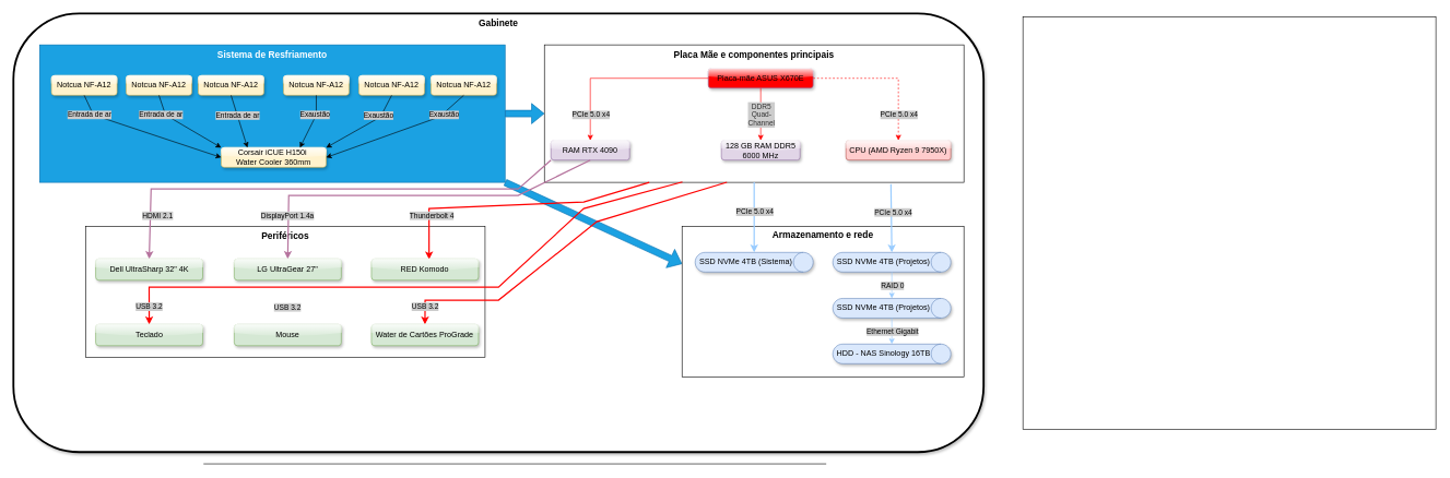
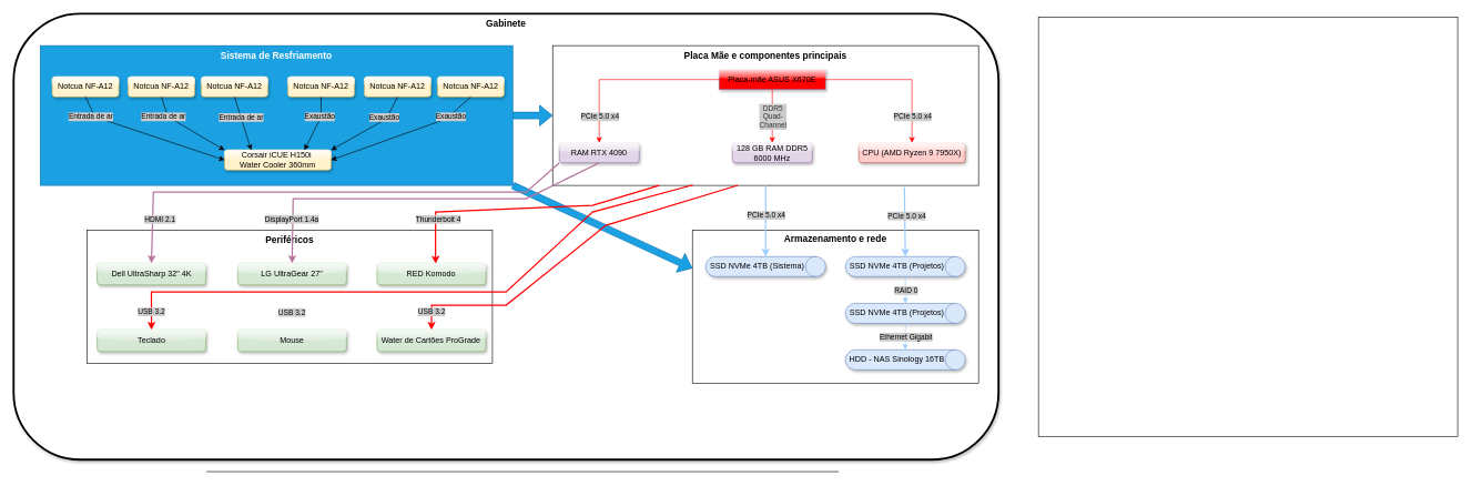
  <mxCell id="0" />
  <mxCell id="1" parent="0" />
  <mxCell id="2" value="Gabinete" style="rounded=1;whiteSpace=wrap;html=1;fontSize=14;fontStyle=1;verticalAlign=top;labelBackgroundColor=default;glass=0;shadow=1;strokeWidth=3;" vertex="1" parent="1"><mxGeometry x="20" y="20" width="1480" height="670" as="geometry" /></mxCell>
  <mxCell id="3" value="" style="shape=flexArrow;endArrow=classic;html=1;rounded=0;exitX=1;exitY=1;exitDx=0;exitDy=0;entryX=0;entryY=0.25;entryDx=0;entryDy=0;fillColor=#1ba1e2;strokeColor=#006EAF;" edge="1" parent="1" source="6" target="5"><mxGeometry width="50" height="50" relative="1" as="geometry"><mxPoint x="870" y="414.67" as="sourcePoint" /><mxPoint x="930" y="414.67" as="targetPoint" /></mxGeometry></mxCell>
  <mxCell id="4" value="Placa Mãe e componentes principais" style="rounded=0;whiteSpace=wrap;html=1;verticalAlign=top;fontSize=14;fontStyle=1" vertex="1" parent="1"><mxGeometry x="830" y="68" width="640" height="210" as="geometry" /></mxCell>
  <mxCell id="5" value="&lt;div&gt;&lt;br&gt;&lt;/div&gt;&lt;div&gt;&lt;br&gt;&lt;/div&gt;Armazenamento e rede" style="rounded=0;whiteSpace=wrap;html=1;glass=0;labelPosition=center;verticalLabelPosition=middle;align=center;verticalAlign=top;horizontal=1;spacingTop=-35;fontStyle=1;fontSize=14;" vertex="1" parent="1"><mxGeometry x="1040" y="345" width="430" height="230" as="geometry" /></mxCell>
  <mxCell id="6" value="Sistema de Resfriamento" style="rounded=0;whiteSpace=wrap;html=1;fontSize=14;fontStyle=1;verticalAlign=top;fillColor=#1ba1e2;fontColor=#ffffff;strokeColor=#006EAF;" vertex="1" parent="1"><mxGeometry x="60" y="68" width="710" height="210" as="geometry" /></mxCell>
  <mxCell id="7" value="Periféricos" style="rounded=0;whiteSpace=wrap;html=1;labelPosition=center;verticalLabelPosition=middle;align=center;verticalAlign=top;fontStyle=1;fontSize=14;" vertex="1" parent="1"><mxGeometry x="130" y="345" width="609.5" height="200" as="geometry" /></mxCell>
  <mxCell id="8" value="SSD NVMe 4TB (Sistema)" style="shape=cylinder3;whiteSpace=wrap;html=1;boundedLbl=1;backgroundOutline=1;size=15;direction=south;fillColor=#dae8fc;strokeColor=#6c8ebf;shadow=1;rounded=1;glass=1;align=center;verticalAlign=middle;fontFamily=Helvetica;fontSize=12;fontColor=default;gradientColor=none;" vertex="1" parent="1"><mxGeometry x="1060" y="385" width="180" height="30" as="geometry" /></mxCell>
  <mxCell id="9" value="HDD - NAS Sinology 16TB" style="shape=cylinder3;whiteSpace=wrap;html=1;boundedLbl=1;backgroundOutline=1;size=15;direction=south;fillColor=#dae8fc;strokeColor=#6c8ebf;shadow=1;rounded=1;glass=1;align=center;verticalAlign=middle;fontFamily=Helvetica;fontSize=12;fontColor=default;gradientColor=none;" vertex="1" parent="1"><mxGeometry x="1270" y="525" width="180" height="30" as="geometry" /></mxCell>
- <mxCell id="10" value="Placa-mãe ASUS X670E" style="rounded=1;whiteSpace=wrap;html=1;fillColor=#FF0000;strokeColor=#9673a6;glass=1;shadow=1;" vertex="1" parent="1"><mxGeometry x="1080" y="104" width="160" height="30" as="geometry" /></mxCell>
+ <mxCell id="10" value="Placa-mãe ASUS X670E" style="whiteSpace=wrap;html=1;fillColor=#FF0000;strokeColor=#9673a6;glass=1;shadow=1;rounded=0;" vertex="1" parent="1"><mxGeometry x="1080" y="104" width="160" height="30" as="geometry" /></mxCell>
  <mxCell id="11" value="RAM RTX 4090" style="rounded=1;whiteSpace=wrap;html=1;fillColor=#e1d5e7;strokeColor=#9673a6;glass=1;shadow=1;" vertex="1" parent="1"><mxGeometry x="840" y="214" width="120" height="30" as="geometry" /></mxCell>
  <mxCell id="12" value="128 GB RAM DDR5 6000 MHz" style="rounded=1;whiteSpace=wrap;html=1;fillColor=#e1d5e7;strokeColor=#9673a6;glass=1;shadow=1;" vertex="1" parent="1"><mxGeometry x="1100" y="214" width="120" height="30" as="geometry" /></mxCell>
  <mxCell id="13" value="CPU (AMD Ryzen 9 7950X)" style="rounded=1;whiteSpace=wrap;html=1;fillColor=#FFCCCC;strokeColor=#b85450;glass=1;shadow=1;" vertex="1" parent="1"><mxGeometry x="1290" y="214" width="160" height="30" as="geometry" /></mxCell>
  <mxCell id="14" value="" style="group" vertex="1" connectable="0" parent="1"><mxGeometry x="78" y="115" width="679" height="140" as="geometry" /></mxCell>
  <mxCell id="15" value="Corsair iCUE H150i&amp;nbsp;&lt;div&gt;Water Cooler 360mm&lt;/div&gt;" style="rounded=1;whiteSpace=wrap;html=1;fillColor=#fff2cc;strokeColor=#d6b656;glass=1;shadow=1;" vertex="1" parent="14"><mxGeometry x="259" y="110" width="160" height="30" as="geometry" /></mxCell>
  <mxCell id="16" value="&lt;font&gt;Notcua NF-A12&lt;/font&gt;" style="rounded=1;whiteSpace=wrap;html=1;fillColor=#fff2cc;strokeColor=#d6b656;glass=1;shadow=1;" vertex="1" parent="14"><mxGeometry width="100" height="30" as="geometry" /></mxCell>
  <mxCell id="17" value="&lt;font&gt;Notcua NF-A12&lt;/font&gt;" style="rounded=1;whiteSpace=wrap;html=1;fillColor=#fff2cc;strokeColor=#d6b656;glass=1;shadow=1;" vertex="1" parent="14"><mxGeometry x="114" width="100" height="30" as="geometry" /></mxCell>
  <mxCell id="18" value="&lt;font&gt;Notcua NF-A12&lt;/font&gt;" style="rounded=1;whiteSpace=wrap;html=1;fillColor=#fff2cc;strokeColor=#d6b656;glass=1;shadow=1;" vertex="1" parent="14"><mxGeometry x="224" width="100" height="30" as="geometry" /></mxCell>
  <mxCell id="19" value="&lt;font&gt;Notcua NF-A12&lt;/font&gt;" style="rounded=1;whiteSpace=wrap;html=1;fillColor=#fff2cc;strokeColor=#d6b656;glass=1;shadow=1;" vertex="1" parent="14"><mxGeometry x="354" width="100" height="30" as="geometry" /></mxCell>
  <mxCell id="20" value="&lt;font&gt;Notcua NF-A12&lt;/font&gt;" style="rounded=1;whiteSpace=wrap;html=1;fillColor=#fff2cc;strokeColor=#d6b656;glass=1;shadow=1;" vertex="1" parent="14"><mxGeometry x="469" width="100" height="30" as="geometry" /></mxCell>
  <mxCell id="21" value="&lt;font&gt;Notcua NF-A12&lt;/font&gt;" style="rounded=1;whiteSpace=wrap;html=1;fillColor=#fff2cc;strokeColor=#d6b656;glass=1;shadow=1;" vertex="1" parent="14"><mxGeometry x="579" width="100" height="30" as="geometry" /></mxCell>
  <mxCell id="22" value="" style="endArrow=classic;html=1;rounded=0;exitX=0.5;exitY=1;exitDx=0;exitDy=0;entryX=0;entryY=0.5;entryDx=0;entryDy=0;spacingLeft=0;spacingTop=6;" edge="1" parent="14" source="16" target="15"><mxGeometry relative="1" as="geometry"><mxPoint x="224" y="100" as="sourcePoint" /><mxPoint x="324" y="100" as="targetPoint" /><Array as="points"><mxPoint x="64" y="60" /></Array></mxGeometry></mxCell>
  <mxCell id="23" value="Entrada de ar" style="edgeLabel;resizable=0;html=1;;align=center;verticalAlign=middle;labelBackgroundColor=#CCCCCC;" connectable="0" vertex="1" parent="22"><mxGeometry relative="1" as="geometry"><mxPoint x="-88" y="-28" as="offset" /></mxGeometry></mxCell>
  <mxCell id="24" value="" style="endArrow=classic;html=1;rounded=0;exitX=0.5;exitY=1;exitDx=0;exitDy=0;entryX=0;entryY=0;entryDx=0;entryDy=0;spacingLeft=0;spacingTop=6;" edge="1" parent="14" source="17" target="15"><mxGeometry relative="1" as="geometry"><mxPoint x="74" y="40" as="sourcePoint" /><mxPoint x="297" y="125" as="targetPoint" /><Array as="points"><mxPoint x="174" y="60" /></Array></mxGeometry></mxCell>
  <mxCell id="25" value="Entrada de ar" style="edgeLabel;resizable=0;html=1;;align=center;verticalAlign=middle;labelBackgroundColor=#CCCCCC;" connectable="0" vertex="1" parent="24"><mxGeometry relative="1" as="geometry"><mxPoint x="-36" y="-17" as="offset" /></mxGeometry></mxCell>
  <mxCell id="26" value="" style="endArrow=classic;html=1;rounded=0;exitX=0.5;exitY=1;exitDx=0;exitDy=0;entryX=0.25;entryY=0;entryDx=0;entryDy=0;spacingLeft=0;spacingTop=6;" edge="1" parent="14" source="18" target="15"><mxGeometry relative="1" as="geometry"><mxPoint x="84" y="50" as="sourcePoint" /><mxPoint x="307" y="135" as="targetPoint" /><Array as="points" /></mxGeometry></mxCell>
  <mxCell id="27" value="Entrada de ar" style="edgeLabel;resizable=0;html=1;;align=center;verticalAlign=middle;labelBackgroundColor=#CCCCCC;" connectable="0" vertex="1" parent="26"><mxGeometry relative="1" as="geometry"><mxPoint x="-3" y="-10" as="offset" /></mxGeometry></mxCell>
  <mxCell id="28" value="" style="endArrow=classic;html=1;rounded=0;exitX=0.5;exitY=1;exitDx=0;exitDy=0;entryX=1;entryY=0.5;entryDx=0;entryDy=0;spacingLeft=0;spacingTop=6;" edge="1" parent="14" source="21" target="15"><mxGeometry relative="1" as="geometry"><mxPoint x="94" y="60" as="sourcePoint" /><mxPoint x="317" y="145" as="targetPoint" /><Array as="points"><mxPoint x="592" y="63" /></Array></mxGeometry></mxCell>
  <mxCell id="29" value="Exaustão" style="edgeLabel;resizable=0;html=1;;align=center;verticalAlign=middle;labelBackgroundColor=#CCCCCC;" connectable="0" vertex="1" parent="28"><mxGeometry relative="1" as="geometry"><mxPoint x="70" y="-26" as="offset" /></mxGeometry></mxCell>
  <mxCell id="30" value="" style="endArrow=classic;html=1;rounded=0;exitX=0.5;exitY=1;exitDx=0;exitDy=0;entryX=1;entryY=0;entryDx=0;entryDy=0;spacingLeft=0;spacingTop=6;" edge="1" parent="14" source="20" target="15"><mxGeometry relative="1" as="geometry"><mxPoint x="624" y="40" as="sourcePoint" /><mxPoint x="457" y="125" as="targetPoint" /><Array as="points"><mxPoint x="502" y="63" /></Array></mxGeometry></mxCell>
  <mxCell id="31" value="Exaustão" style="edgeLabel;resizable=0;html=1;;align=center;verticalAlign=middle;labelBackgroundColor=#CCCCCC;" connectable="0" vertex="1" parent="30"><mxGeometry relative="1" as="geometry"><mxPoint x="22" y="-17" as="offset" /></mxGeometry></mxCell>
  <mxCell id="32" value="" style="endArrow=classic;html=1;rounded=0;exitX=0.5;exitY=1;exitDx=0;exitDy=0;entryX=0.75;entryY=0;entryDx=0;entryDy=0;spacingLeft=0;spacingTop=6;" edge="1" parent="14" source="19" target="15"><mxGeometry relative="1" as="geometry"><mxPoint x="514" y="40" as="sourcePoint" /><mxPoint x="457" y="110" as="targetPoint" /><Array as="points"><mxPoint x="404" y="60" /></Array></mxGeometry></mxCell>
  <mxCell id="33" value="Exaustão" style="edgeLabel;resizable=0;html=1;;align=center;verticalAlign=middle;labelBackgroundColor=#CCCCCC;" connectable="0" vertex="1" parent="32"><mxGeometry relative="1" as="geometry"><mxPoint x="3" y="-12" as="offset" /></mxGeometry></mxCell>
  <mxCell id="34" value="" style="endArrow=classic;html=1;rounded=0;exitX=0;exitY=1;exitDx=0;exitDy=0;entryX=0.5;entryY=0;entryDx=0;entryDy=0;strokeColor=#B5739D;strokeWidth=2;" edge="1" parent="1" source="11" target="44"><mxGeometry relative="1" as="geometry"><mxPoint x="470" y="308" as="sourcePoint" /><mxPoint x="217" y="398" as="targetPoint" /><Array as="points"><mxPoint x="790" y="288" /><mxPoint x="230" y="288" /></Array></mxGeometry></mxCell>
  <mxCell id="35" value="HDMI 2.1" style="edgeLabel;resizable=0;html=1;;align=center;verticalAlign=middle;labelBackgroundColor=#CCCCCC;" connectable="0" vertex="1" parent="34"><mxGeometry relative="1" as="geometry"><mxPoint x="-250" y="40" as="offset" /></mxGeometry></mxCell>
  <mxCell id="36" value="" style="endArrow=classic;html=1;rounded=0;exitX=0.5;exitY=1;exitDx=0;exitDy=0;entryX=0.5;entryY=0;entryDx=0;entryDy=0;strokeColor=#B5739D;strokeWidth=2;" edge="1" parent="1" source="11" target="45"><mxGeometry relative="1" as="geometry"><mxPoint x="570" y="288" as="sourcePoint" /><mxPoint x="670" y="288" as="targetPoint" /><Array as="points"><mxPoint x="790" y="298" /><mxPoint x="440" y="298" /></Array></mxGeometry></mxCell>
  <mxCell id="37" value="DisplayPort 1.4a" style="edgeLabel;resizable=0;html=1;;align=center;verticalAlign=middle;labelBackgroundColor=#CCCCCC;" connectable="0" vertex="1" parent="36"><mxGeometry relative="1" as="geometry"><mxPoint x="-190" y="30" as="offset" /></mxGeometry></mxCell>
  <mxCell id="38" value="" style="endArrow=classic;html=1;rounded=0;exitX=0.25;exitY=1;exitDx=0;exitDy=0;entryX=0.538;entryY=0.018;entryDx=0;entryDy=0;entryPerimeter=0;strokeColor=#FF0000;strokeWidth=2;" edge="1" parent="1" source="4" target="46"><mxGeometry relative="1" as="geometry"><mxPoint x="1080" y="265" as="sourcePoint" /><mxPoint x="339" y="358" as="targetPoint" /><Array as="points"><mxPoint x="890" y="308" /><mxPoint x="654" y="318" /></Array></mxGeometry></mxCell>
  <mxCell id="39" value="Thunderbolt 4" style="edgeLabel;resizable=0;html=1;;align=center;verticalAlign=middle;labelBackgroundColor=#CCCCCC;" connectable="0" vertex="1" parent="38"><mxGeometry relative="1" as="geometry"><mxPoint x="-128" y="16" as="offset" /></mxGeometry></mxCell>
  <mxCell id="40" value="" style="endArrow=classic;html=1;rounded=0;exitX=0.329;exitY=0.997;exitDx=0;exitDy=0;entryX=0.5;entryY=0;entryDx=0;entryDy=0;strokeColor=#FF0000;exitPerimeter=0;strokeWidth=2;" edge="1" parent="1" source="4" target="48"><mxGeometry relative="1" as="geometry"><mxPoint x="1020" y="265" as="sourcePoint" /><mxPoint x="156" y="358" as="targetPoint" /><Array as="points"><mxPoint x="890" y="318" /><mxPoint x="760" y="438" /><mxPoint x="227" y="438" /></Array></mxGeometry></mxCell>
  <mxCell id="41" value="" style="endArrow=classic;html=1;rounded=0;exitX=0.435;exitY=0.999;exitDx=0;exitDy=0;entryX=0.5;entryY=0;entryDx=0;entryDy=0;strokeColor=#FF0000;exitPerimeter=0;strokeWidth=2;" edge="1" parent="1" source="4" target="47"><mxGeometry relative="1" as="geometry"><mxPoint x="1340" y="265" as="sourcePoint" /><mxPoint x="156" y="458" as="targetPoint" /><Array as="points"><mxPoint x="910" y="338" /><mxPoint x="760" y="458" /><mxPoint x="648" y="458" /></Array></mxGeometry></mxCell>
  <mxCell id="42" value="USB 3.2" style="edgeLabel;resizable=0;html=1;;align=center;verticalAlign=middle;labelBackgroundColor=#CCCCCC;" connectable="0" vertex="1" parent="41"><mxGeometry relative="1" as="geometry"><mxPoint x="-631" y="88" as="offset" /></mxGeometry></mxCell>
  <mxCell id="43" value="" style="group" vertex="1" connectable="0" parent="1"><mxGeometry x="145.5" y="395" width="584" height="132.5" as="geometry" /></mxCell>
  <mxCell id="44" value="&lt;font&gt;Dell UltraSharp 32&quot; 4K&lt;/font&gt;" style="rounded=1;whiteSpace=wrap;html=1;fillColor=#d5e8d4;strokeColor=#82b366;glass=1;shadow=1;" vertex="1" parent="43"><mxGeometry width="163.288" height="32.5" as="geometry" /></mxCell>
  <mxCell id="45" value="LG UltraGear 27&quot;&lt;span style=&quot;color: rgba(0, 0, 0, 0); font-family: monospace; font-size: 0px; text-align: start; text-wrap-mode: nowrap;&quot;&gt;%3CmxGraphModel%3E%3Croot%3E%3CmxCell%20id%3D%220%22%2F%3E%3CmxCell%20id%3D%221%22%20parent%3D%220%22%2F%3E%3CmxCell%20id%3D%222%22%20value%3D%22%26lt%3Bfont%26gt%3BDell%20UltraSharp%2032%26quot%3B%204K%26lt%3B%2Ffont%26gt%3B%22%20style%3D%22rounded%3D1%3BwhiteSpace%3Dwrap%3Bhtml%3D1%3BfillColor%3D%23fff2cc%3BstrokeColor%3D%23d6b656%3Bglass%3D1%3Bshadow%3D1%3B%22%20vertex%3D%221%22%20parent%3D%221%22%3E%3CmxGeometry%20x%3D%22-150%22%20y%3D%22360%22%20width%3D%22100%22%20height%3D%2230%22%20as%3D%22geometry%22%2F%3E%3C%2FmxCell%3E%3C%2Froot%3E%3C%2FmxGraphModel%3E&lt;/span&gt;" style="rounded=1;whiteSpace=wrap;html=1;fillColor=#d5e8d4;strokeColor=#82b366;glass=1;shadow=1;" vertex="1" parent="43"><mxGeometry x="211.311" width="163.288" height="32.5" as="geometry" /></mxCell>
  <mxCell id="46" value="RED Komodo" style="rounded=1;whiteSpace=wrap;html=1;fillColor=#d5e8d4;strokeColor=#82b366;glass=1;shadow=1;" vertex="1" parent="43"><mxGeometry x="420.708" width="163.288" height="32.5" as="geometry" /></mxCell>
  <mxCell id="47" value="&lt;font&gt;Water de Cartões ProGrade&lt;/font&gt;" style="rounded=1;whiteSpace=wrap;html=1;fillColor=#d5e8d4;strokeColor=#82b366;glass=1;shadow=1;" vertex="1" parent="43"><mxGeometry x="420.712" y="100" width="163.288" height="32.5" as="geometry" /></mxCell>
  <mxCell id="48" value="&lt;font&gt;Teclado&lt;/font&gt;" style="rounded=1;whiteSpace=wrap;html=1;fillColor=#d5e8d4;strokeColor=#82b366;glass=1;shadow=1;" vertex="1" parent="43"><mxGeometry y="100" width="163.288" height="32.5" as="geometry" /></mxCell>
  <mxCell id="49" value="&lt;font&gt;Mouse&lt;/font&gt;" style="rounded=1;whiteSpace=wrap;html=1;fillColor=#d5e8d4;strokeColor=#82b366;glass=1;shadow=1;" vertex="1" parent="43"><mxGeometry x="211.311" y="100" width="163.288" height="32.5" as="geometry" /></mxCell>
  <mxCell id="50" value="USB 3.2" style="edgeLabel;resizable=0;html=1;;align=center;verticalAlign=middle;labelBackgroundColor=#CCCCCC;" connectable="0" vertex="1" parent="43"><mxGeometry x="502.35" y="72.997" as="geometry" /></mxCell>
  <mxCell id="51" value="" style="endArrow=none;html=1;rounded=0;" edge="1" parent="1"><mxGeometry width="50" height="50" relative="1" as="geometry"><mxPoint x="310" y="708" as="sourcePoint" /><mxPoint x="1260" y="708" as="targetPoint" /></mxGeometry></mxCell>
  <mxCell id="52" value="SSD NVMe 4TB (Projetos)" style="shape=cylinder3;whiteSpace=wrap;html=1;boundedLbl=1;backgroundOutline=1;size=15;direction=south;fillColor=#dae8fc;strokeColor=#6c8ebf;shadow=1;rounded=1;glass=1;align=center;verticalAlign=middle;fontFamily=Helvetica;fontSize=12;fontColor=default;gradientColor=none;" vertex="1" parent="1"><mxGeometry x="1270" y="385" width="180" height="30" as="geometry" /></mxCell>
  <mxCell id="53" value="SSD NVMe 4TB (Projetos)" style="shape=cylinder3;whiteSpace=wrap;html=1;boundedLbl=1;backgroundOutline=1;size=15;direction=south;fillColor=#dae8fc;strokeColor=#6c8ebf;shadow=1;rounded=1;glass=1;align=center;verticalAlign=middle;fontFamily=Helvetica;fontSize=12;fontColor=default;gradientColor=none;" vertex="1" parent="1"><mxGeometry x="1270" y="455.25" width="180" height="30" as="geometry" /></mxCell>
  <mxCell id="54" value="USB 3.2" style="edgeLabel;resizable=0;html=1;;align=center;verticalAlign=middle;labelBackgroundColor=#CCCCCC;" connectable="0" vertex="1" parent="1"><mxGeometry x="437.5" y="468.247" as="geometry" /></mxCell>
  <mxCell id="55" value="" style="endArrow=classic;html=1;rounded=0;exitX=0.5;exitY=1;exitDx=0;exitDy=0;entryX=0;entryY=0.5;entryDx=0;entryDy=0;entryPerimeter=0;strokeColor=#99CCFF;strokeWidth=2;" edge="1" parent="1" source="4" target="8"><mxGeometry relative="1" as="geometry"><mxPoint x="1000" y="378" as="sourcePoint" /><mxPoint x="1100" y="378" as="targetPoint" /><Array as="points" /></mxGeometry></mxCell>
  <mxCell id="56" value="PCIe 5.0 x4" style="edgeLabel;resizable=0;html=1;;align=center;verticalAlign=middle;labelBackgroundColor=#CCCCCC;" connectable="0" vertex="1" parent="55"><mxGeometry relative="1" as="geometry"><mxPoint y="-10" as="offset" /></mxGeometry></mxCell>
  <mxCell id="57" value="" style="endArrow=classic;html=1;rounded=0;entryX=0;entryY=0.5;entryDx=0;entryDy=0;entryPerimeter=0;strokeColor=#99CCFF;exitX=0.826;exitY=1.013;exitDx=0;exitDy=0;exitPerimeter=0;strokeWidth=2;" edge="1" parent="1" source="4" target="52"><mxGeometry relative="1" as="geometry"><mxPoint x="1360" y="288" as="sourcePoint" /><mxPoint x="1210" y="348" as="targetPoint" /><Array as="points" /></mxGeometry></mxCell>
  <mxCell id="58" value="PCIe 5.0 x4" style="edgeLabel;resizable=0;html=1;;align=center;verticalAlign=middle;labelBackgroundColor=#CCCCCC;" connectable="0" vertex="1" parent="57"><mxGeometry relative="1" as="geometry"><mxPoint x="2" y="-9" as="offset" /></mxGeometry></mxCell>
  <mxCell id="59" value="" style="endArrow=classic;html=1;rounded=0;exitX=1;exitY=0.5;exitDx=0;exitDy=0;exitPerimeter=0;strokeColor=#99CCFF;" edge="1" parent="1" source="52" target="53"><mxGeometry relative="1" as="geometry"><mxPoint x="1110" y="405" as="sourcePoint" /><mxPoint x="1210" y="405" as="targetPoint" /></mxGeometry></mxCell>
  <mxCell id="60" value="RAID 0" style="edgeLabel;resizable=0;html=1;;align=center;verticalAlign=middle;labelBackgroundColor=#CCCCCC;" connectable="0" vertex="1" parent="59"><mxGeometry relative="1" as="geometry" /></mxCell>
  <mxCell id="61" value="" style="endArrow=classic;html=1;rounded=0;exitX=1;exitY=0.5;exitDx=0;exitDy=0;exitPerimeter=0;entryX=0;entryY=0.5;entryDx=0;entryDy=0;entryPerimeter=0;strokeColor=#99CCFF;" edge="1" parent="1" source="53" target="9"><mxGeometry relative="1" as="geometry"><mxPoint x="1110" y="475" as="sourcePoint" /><mxPoint x="1210" y="475" as="targetPoint" /></mxGeometry></mxCell>
  <mxCell id="62" value="Ethernet Gigabit" style="edgeLabel;resizable=0;html=1;;align=center;verticalAlign=middle;labelBackgroundColor=#CCCCCC;" connectable="0" vertex="1" parent="61"><mxGeometry relative="1" as="geometry" /></mxCell>
- <mxCell id="63" value="" style="endArrow=classic;html=1;rounded=0;exitX=1;exitY=0.5;exitDx=0;exitDy=0;entryX=0.5;entryY=0;entryDx=0;entryDy=0;strokeColor=#FF0000;dashed=1;" edge="1" parent="1" source="10" target="13"><mxGeometry relative="1" as="geometry"><mxPoint x="1460" y="281" as="sourcePoint" /><mxPoint x="1370" y="424" as="targetPoint" /><Array as="points"><mxPoint x="1370" y="119" /></Array></mxGeometry></mxCell>
+ <mxCell id="63" value="" style="endArrow=classic;html=1;rounded=0;exitX=1;exitY=0.5;exitDx=0;exitDy=0;entryX=0.5;entryY=0;entryDx=0;entryDy=0;strokeColor=#FF0000;" edge="1" parent="1" source="10" target="13"><mxGeometry relative="1" as="geometry"><mxPoint x="1460" y="281" as="sourcePoint" /><mxPoint x="1370" y="424" as="targetPoint" /><Array as="points"><mxPoint x="1370" y="119" /></Array></mxGeometry></mxCell>
  <mxCell id="64" value="PCIe 5.0 x4" style="edgeLabel;resizable=0;html=1;;align=center;verticalAlign=middle;labelBackgroundColor=#CCCCCC;" connectable="0" vertex="1" parent="63"><mxGeometry relative="1" as="geometry"><mxPoint x="17" y="55" as="offset" /></mxGeometry></mxCell>
  <mxCell id="65" value="" style="endArrow=classic;html=1;rounded=0;exitX=0;exitY=0.5;exitDx=0;exitDy=0;entryX=0.5;entryY=0;entryDx=0;entryDy=0;strokeColor=#FF0000;" edge="1" parent="1" source="10" target="11"><mxGeometry relative="1" as="geometry"><mxPoint x="1250" y="129" as="sourcePoint" /><mxPoint x="1380" y="251" as="targetPoint" /><Array as="points"><mxPoint x="900" y="119" /></Array></mxGeometry></mxCell>
  <mxCell id="66" value="PCIe 5.0 x4" style="edgeLabel;resizable=0;html=1;;align=center;verticalAlign=middle;labelBackgroundColor=#CCCCCC;" connectable="0" vertex="1" parent="65"><mxGeometry relative="1" as="geometry"><mxPoint x="-42" y="55" as="offset" /></mxGeometry></mxCell>
  <mxCell id="67" value="" style="endArrow=classic;html=1;rounded=0;exitX=0.5;exitY=1;exitDx=0;exitDy=0;entryX=0.5;entryY=0;entryDx=0;entryDy=0;strokeColor=#FF0000;" edge="1" parent="1" source="10" target="12"><mxGeometry relative="1" as="geometry"><mxPoint x="1030" y="264" as="sourcePoint" /><mxPoint x="1130" y="264" as="targetPoint" /><Array as="points" /></mxGeometry></mxCell>
  <mxCell id="68" value="&lt;span style=&quot;color: rgb(51, 51, 51); text-wrap-mode: wrap;&quot;&gt;DDR5 Quad-Channel&lt;/span&gt;" style="edgeLabel;resizable=0;html=1;;align=center;verticalAlign=middle;labelBackgroundColor=#CCCCCC;" connectable="0" vertex="1" parent="67"><mxGeometry relative="1" as="geometry"><mxPoint as="offset" /></mxGeometry></mxCell>
  <mxCell id="69" value="" style="whiteSpace=wrap;html=1;aspect=fixed;" vertex="1" parent="1"><mxGeometry x="1560" y="25" width="630" height="630" as="geometry" /></mxCell>
  <mxCell id="70" value="" style="shape=flexArrow;endArrow=classic;html=1;rounded=0;exitX=1;exitY=0.5;exitDx=0;exitDy=0;entryX=0;entryY=0.5;entryDx=0;entryDy=0;fillColor=#1ba1e2;strokeColor=#006EAF;" edge="1" parent="1" source="6" target="4"><mxGeometry width="50" height="50" relative="1" as="geometry"><mxPoint x="990" y="308" as="sourcePoint" /><mxPoint x="1040" y="258" as="targetPoint" /></mxGeometry></mxCell>
